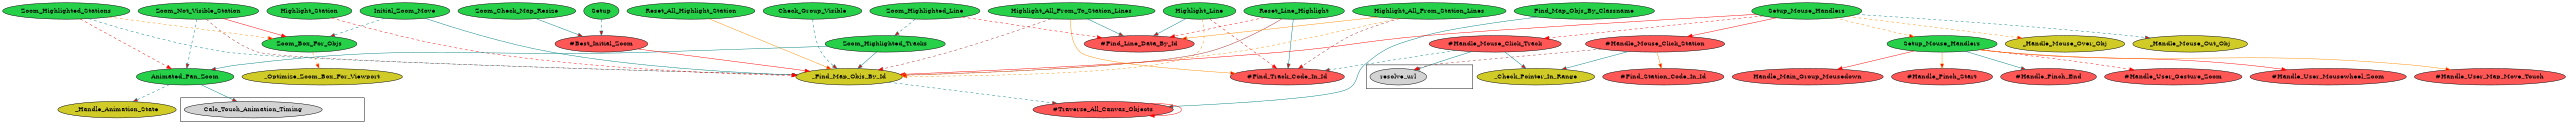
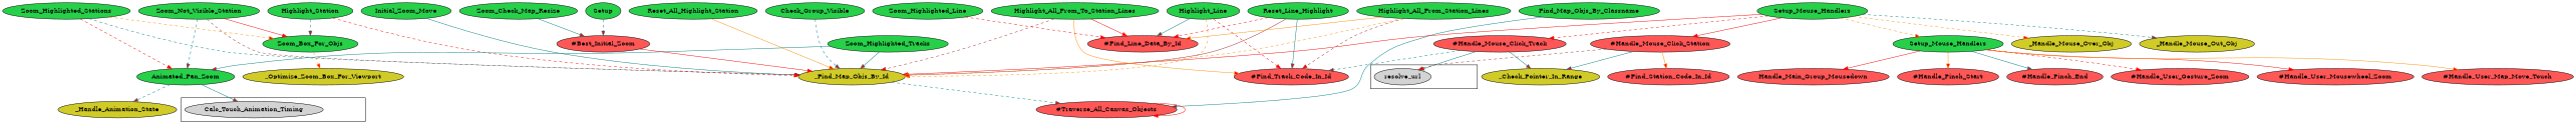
  digraph {
    compound=true
    node [fillcolor="#26d049" style=filled]
    edge [color=teal fillcolor="#ff0000" style=solid]
    Find_Map_Objs_By_Classname
    Initial_Zoom_Move
    n3 [label=Setup_Mouse_Handlers]
    Highlight_Line
    Reset_Line_Highlight
    Highlight_All_From_Station_Lines
    Highlight_All_From_To_Station_Lines
    Zoom_Highlighted_Line
    Zoom_Highlighted_Stations
    Zoom_Not_Visible_Station
    Highlight_Station
    Reset_All_Highlight_Station
    n13 [label=Check_Group_Visible]
    Utils [style=invis fillcolor=""]
    n15 [label=Calc_Touch_Animation_Timing fillcolor=""]
    Other [style=invis fillcolor=""]
    resolve_url [fillcolor=""]
    n18 [fillcolor="#ff5656" label="#Traverse_All_Canvas_Objects"]
    Zoom_Box_For_Objs
    _Find_Map_Objs_By_Id [fillcolor="#d0cb26"]
    Setup_Mouse_Handlers
    _Handle_Mouse_Over_Obj [fillcolor="#d0cb26"]
    _Handle_Mouse_Out_Obj [fillcolor="#d0cb26"]
    n24 [fillcolor="#ff5656" label="#Handle_Mouse_Click_Track"]
    n25 [fillcolor="#ff5656" label="#Handle_Mouse_Click_Station"]
    n26 [fillcolor="#ff5656" label="#Find_Line_Data_By_Id"]
    n27 [fillcolor="#ff5656" label="#Find_Track_Code_In_Id"]
    Zoom_Highlighted_Tracks
    Animated_Pan_Zoom
    SVG_MAP [style=invis fillcolor=""]
    n31 [fillcolor="#ff5656" label="#Best_Initial_Zoom"]
    Setup
    n33 [fillcolor="#ff5656" label="#Handle_Pinch_Start"]
    n34 [fillcolor="#ff5656" label="#Handle_Pinch_End"]
    n35 [fillcolor="#ff5656" label="#Handle_User_Gesture_Zoom"]
    n36 [fillcolor="#ff5656" label="#Handle_User_Mousewheel_Zoom"]
    n37 [fillcolor="#ff5656" label="#Handle_User_Map_Move_Touch"]
    Handle_Main_Group_Mousedown [abel="#Handle_Main_Group_Mousedown" fillcolor="#ff5656"]
    _Handle_Animation_State [fillcolor="#d0cb26"]
    Zoom_Check_Map_Resize
    _Optimize_Zoom_Box_For_Viewport [fillcolor="#d0cb26"]
    _Check_Pointer_In_Range [fillcolor="#d0cb26"]
    Map_Network [style=invis fillcolor=""]
    n44 [fillcolor="#ff5656" label="#Find_Station_Code_In_Id"]
    subgraph sub_1 {
      rank=same
      Find_Map_Objs_By_Classname
      Initial_Zoom_Move
      n3
      Highlight_Line
      Reset_Line_Highlight
      Highlight_All_From_Station_Lines
      Highlight_All_From_To_Station_Lines
      Zoom_Highlighted_Line
      Zoom_Highlighted_Stations
      Zoom_Not_Visible_Station
      Highlight_Station
      Reset_All_Highlight_Station
      n13
    }
    subgraph cluster_2 {
      Utils
      n15
    }
    subgraph cluster_3 {
      Other
      resolve_url
    }
    Find_Map_Objs_By_Classname -> n18
-   Initial_Zoom_Move -> Zoom_Box_For_Objs [style=dashed]
+   Highlight_Station -> Zoom_Box_For_Objs [style=dashed]
    Initial_Zoom_Move -> _Find_Map_Objs_By_Id
    n3 -> _Find_Map_Objs_By_Id [color=red]
    n3 -> Setup_Mouse_Handlers [color=darkorange style=dashed]
    n3 -> _Handle_Mouse_Over_Obj [color=darkorange style=dashed]
    n3 -> _Handle_Mouse_Out_Obj [style=dashed]
    n3 -> n24 [color=red style=dashed]
    n3 -> n25 [color=red]
    Highlight_Line -> _Find_Map_Objs_By_Id [color=darkorange style=dashed]
    Highlight_Line -> n26
    Highlight_Line -> n27 [color=red style=dashed]
    Reset_Line_Highlight -> _Find_Map_Objs_By_Id [color=brown]
    Reset_Line_Highlight -> n26 [color=red style=dashed]
    Reset_Line_Highlight -> n27
    Highlight_All_From_Station_Lines -> _Find_Map_Objs_By_Id [color=darkorange style=dashed]
    Highlight_All_From_Station_Lines -> n26 [color=darkorange]
    Highlight_All_From_Station_Lines -> n27 [color=brown style=dashed]
    Highlight_All_From_To_Station_Lines -> _Find_Map_Objs_By_Id [color=brown style=dashed]
-   Highlight_All_From_To_Station_Lines -> n26
+   Highlight_All_From_To_Station_Lines -> n26 [color=red]
    Highlight_All_From_To_Station_Lines -> n27 [color=darkorange]
    Zoom_Highlighted_Line -> n26 [color=red style=dashed]
-   Zoom_Highlighted_Line -> Zoom_Highlighted_Tracks [style=dashed]
    Zoom_Highlighted_Stations -> Zoom_Box_For_Objs [color=darkorange style=dashed]
    Zoom_Highlighted_Stations -> _Find_Map_Objs_By_Id [style=dashed]
    Zoom_Highlighted_Stations -> Animated_Pan_Zoom [color=red style=dashed]
    Zoom_Not_Visible_Station -> Zoom_Box_For_Objs [color=red]
    Zoom_Not_Visible_Station -> _Find_Map_Objs_By_Id [color=brown style=dashed]
    Zoom_Not_Visible_Station -> Animated_Pan_Zoom [style=dashed]
    Highlight_Station -> _Find_Map_Objs_By_Id [color=red style=dashed]
    Reset_All_Highlight_Station -> _Find_Map_Objs_By_Id [color=darkorange]
    n13 -> _Find_Map_Objs_By_Id [style=dashed]
    n18 -> n18 [color=red]
    Zoom_Box_For_Objs -> _Optimize_Zoom_Box_For_Viewport [color=darkorange style=dashed]
    _Find_Map_Objs_By_Id -> n18 [style=dashed]
    Setup_Mouse_Handlers -> n33 [color=darkorange]
    Setup_Mouse_Handlers -> n34
    Setup_Mouse_Handlers -> n35 [color=red style=dashed]
    Setup_Mouse_Handlers -> n36 [color=red]
    Setup_Mouse_Handlers -> n37 [color=darkorange]
    Setup_Mouse_Handlers -> Handle_Main_Group_Mousedown [color=red]
    n24 -> resolve_url
    n24 -> n27 [style=dashed]
    n24 -> _Check_Pointer_In_Range
    n25 -> resolve_url [color=brown style=dashed]
    n25 -> _Check_Pointer_In_Range
    n25 -> n44 [color=darkorange]
    Zoom_Highlighted_Tracks -> _Find_Map_Objs_By_Id
    Zoom_Highlighted_Tracks -> Animated_Pan_Zoom
    Animated_Pan_Zoom -> n15
    Animated_Pan_Zoom -> _Handle_Animation_State [style=dashed]
    n31 -> _Find_Map_Objs_By_Id [color=red]
    Setup -> n31 [style=dashed]
    Zoom_Check_Map_Resize -> n31
    Map_Network -> SVG_MAP [color="#ff0000" style=invis]
  }
